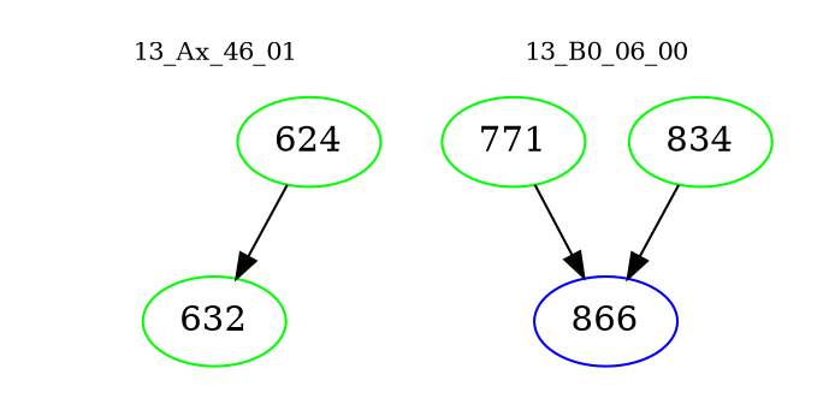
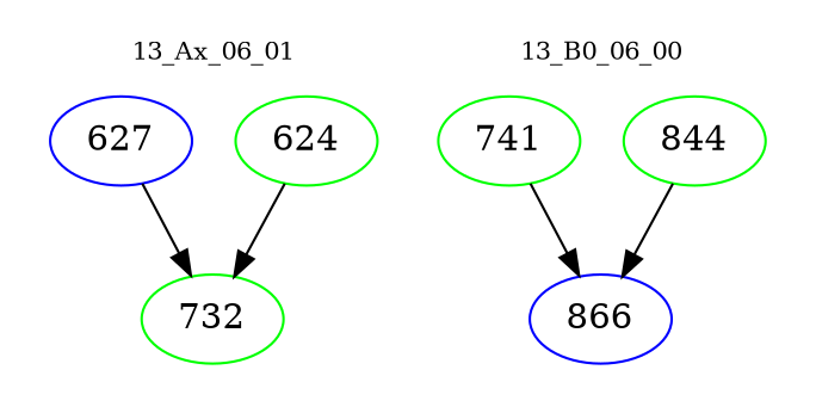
  digraph {
    node [color=green]
    edge [color=black]
    n1 [label=624]
-   n3 [label=632]
-   n4 [label=834]
+   n2 [color=blue label=627]
+   n3 [label=732]
+   n4 [label=844]
    n5 [color=blue label=866]
-   n6 [label=771]
+   n6 [label=741]
    subgraph cluster_1 {
      color=white
      fontsize=10
-     label="13_Ax_46_01"
+     label="13_Ax_06_01"
      n1
+     n2
      n3
    }
    subgraph cluster_2 {
      color=white
      fontsize=10
      label="13_B0_06_00"
      n4
      n5
      n6
    }
    n1 -> n3
+   n2 -> n3
    n4 -> n5
    n6 -> n5
  }
